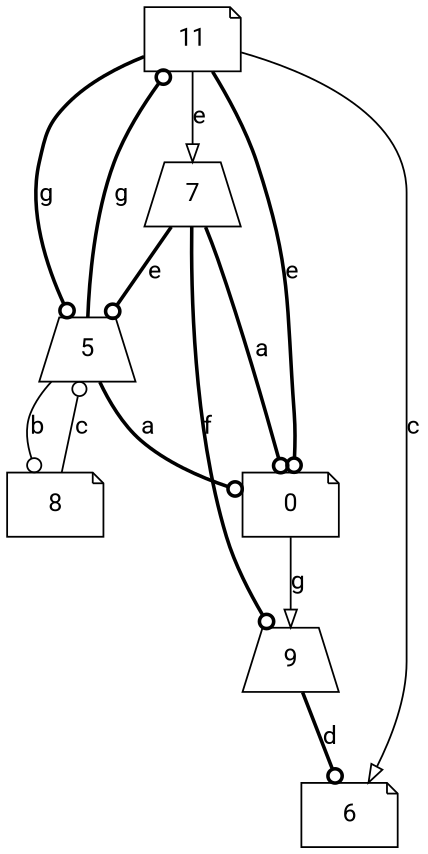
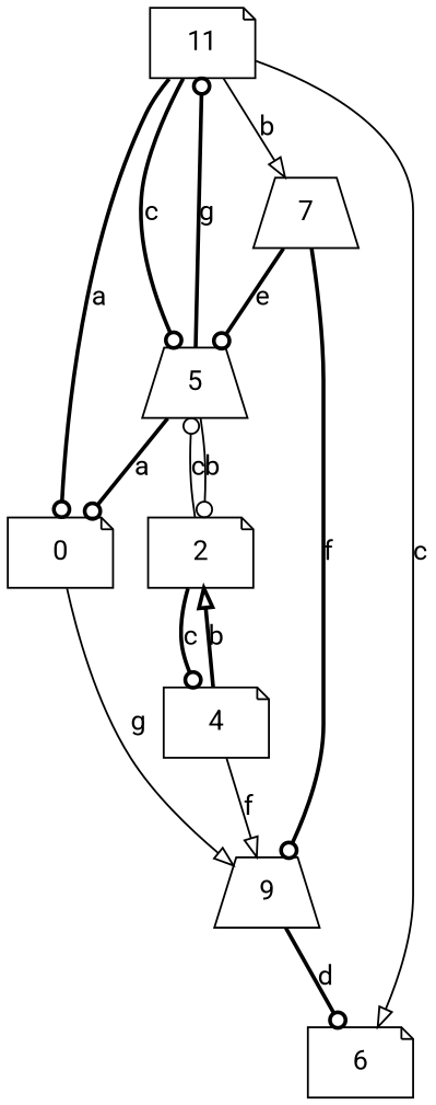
  strict digraph {
    fontname=Roboto
    node [fontname=Roboto shape=note]
    edge [arrowhead=odot fontname=Roboto style=bold]
    9 [shape=trapezium]
    0
    11
    5 [shape=trapezium]
    7 [shape=trapezium]
    6
-   2 [label=8]
+   2
+   4
    9 -> 6 [label=d]
    0 -> 9 [arrowhead=onormal label=g style=solid]
-   11 -> 0 [label=e]
-   11 -> 5 [label=g]
-   11 -> 7 [arrowhead=onormal label=e style=solid]
+   11 -> 0 [label=a]
+   11 -> 5 [label=c]
+   11 -> 7 [arrowhead=onormal label=b style=solid]
    11 -> 6 [arrowhead=onormal label=c style=solid]
    5 -> 0 [label=a]
    5 -> 11 [label=g]
    5 -> 2 [label=b style=solid]
    7 -> 9 [label=f]
-   7 -> 0 [label=a]
    7 -> 5 [label=e]
    2 -> 5 [label=c style=solid]
+   2 -> 4 [label=c]
+   4 -> 9 [arrowhead=onormal label=f style=solid]
+   4 -> 2 [arrowhead=onormal label=b]
  }
